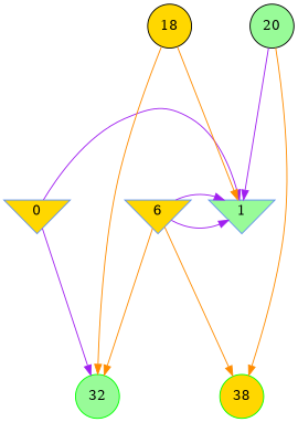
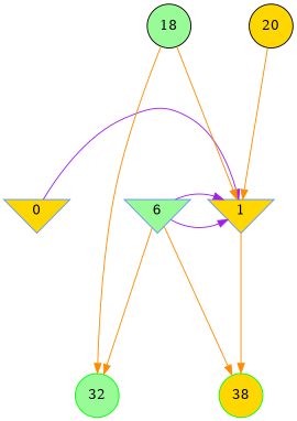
  digraph {
    ranksep=2.0
    node [color=cornflowerblue fillcolor=gold shape=circle style=filled]
    edge [color=purple]
-   1 [fillcolor=palegreen shape=invtriangle]
-   6 [shape=invtriangle]
+   1 [shape=invtriangle]
+   6 [fillcolor=palegreen shape=invtriangle]
    n3 [label=0 shape=invtriangle]
-   18 [color=black]
-   20 [color=black fillcolor=palegreen]
+   18 [color=black fillcolor=palegreen]
+   20 [color=black]
    n6 [color=green label=38]
    n7 [color=green fillcolor=palegreen label=32]
    subgraph sub_1 {
      rank=same
      1
      6
      n3
    }
    subgraph sub_2 {
      rank=same
      18
      20
    }
    subgraph sub_3 {
      rank=same
      n6
      n7
    }
    6 -> 1
    6 -> 1
    6 -> n6 [color=darkorange]
    6 -> n7 [color=darkorange]
    n3 -> 1
-   n3 -> n7
    18 -> 1 [color=darkorange]
    18 -> n7 [color=darkorange]
-   20 -> 1
-   20 -> n6 [color=darkorange]
+   20 -> 1 [color=darkorange]
+   1 -> n6 [color=darkorange]
  }
